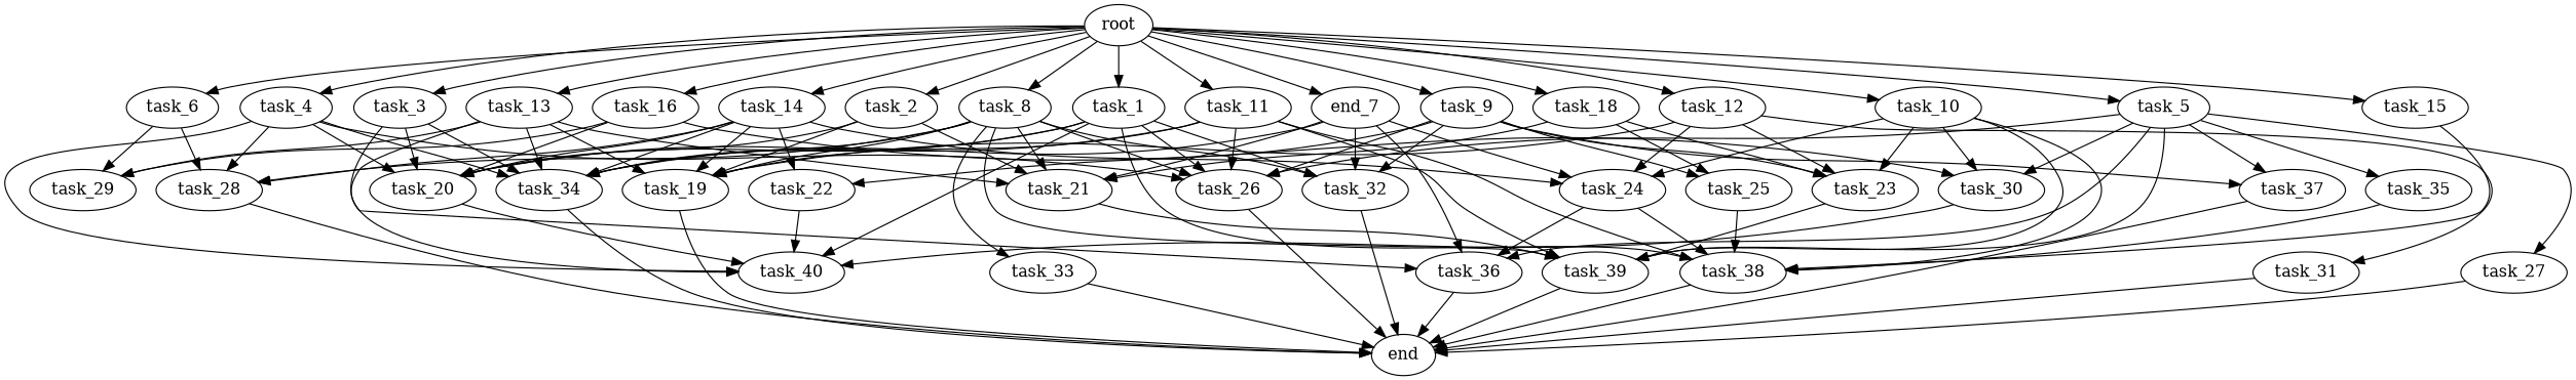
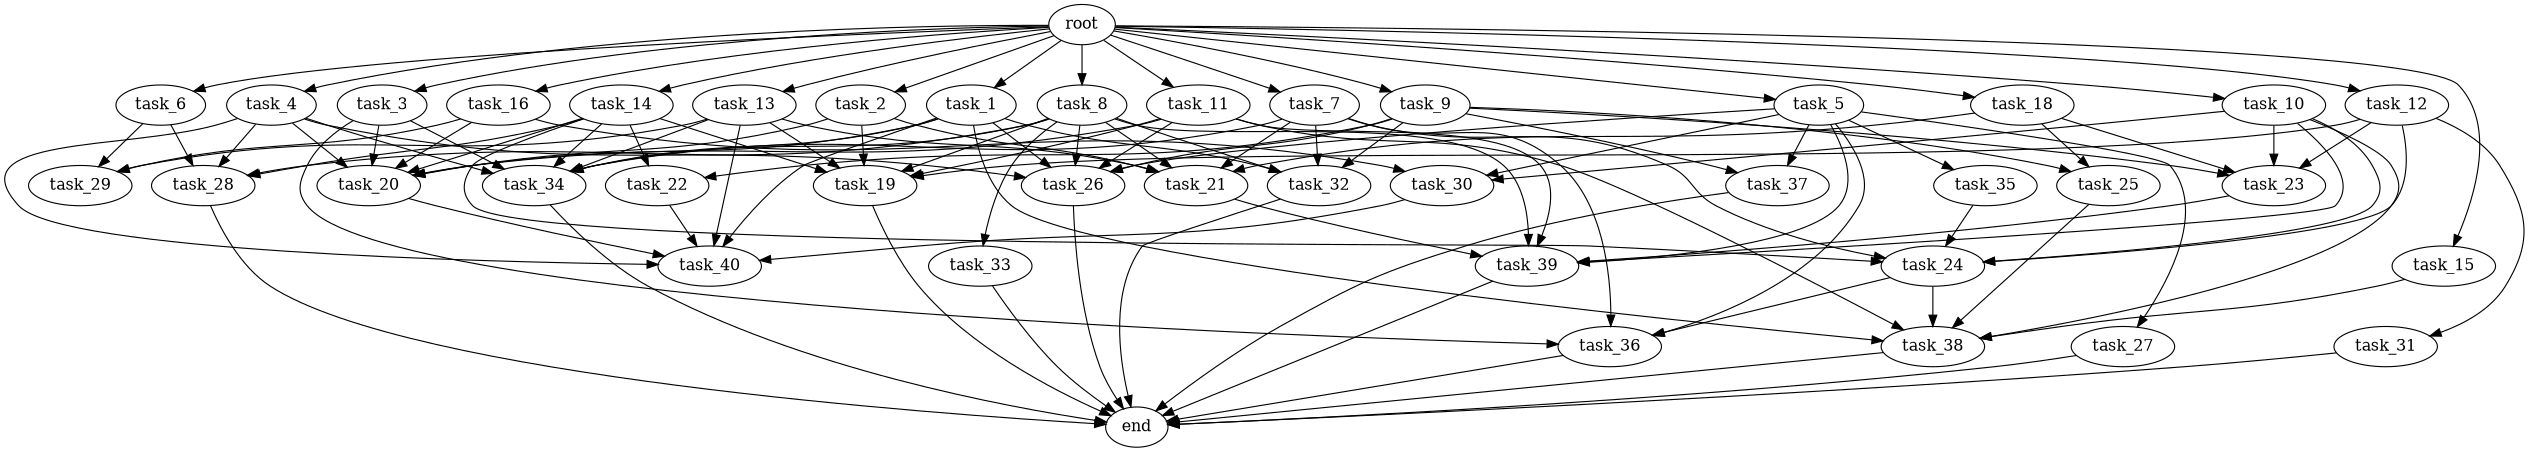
  digraph {
    root
    task_1
    task_2
    task_3
    task_4
    task_5
    task_6
-   task_7 [label=end_7]
+   task_7
    task_8
    task_9
    task_10
    task_11
    task_12
    task_13
    task_14
    task_15
    task_16
    task_18
    task_20
    task_26
    task_32
    task_34
    task_38
    task_40
    task_21
    task_19
    task_36
    task_28
    task_27
    task_30
    task_35
    task_37
    task_39
    task_29
    task_24
    task_33
    task_22
    task_23
    task_25
    task_31
    end
    root -> task_1
    root -> task_2
    root -> task_3
    root -> task_4
    root -> task_5
    root -> task_6
    root -> task_7
    root -> task_8
    root -> task_9
    root -> task_10
    root -> task_11
    root -> task_12
    root -> task_13
    root -> task_14
    root -> task_15
    root -> task_16
    root -> task_18
    task_1 -> task_20
    task_1 -> task_26
    task_1 -> task_32
    task_1 -> task_34
    task_1 -> task_38
    task_1 -> task_40
    task_2 -> task_20
    task_2 -> task_21
    task_2 -> task_19
    task_3 -> task_20
    task_3 -> task_34
    task_3 -> task_36
    task_4 -> task_20
    task_4 -> task_26
    task_4 -> task_34
    task_4 -> task_40
    task_4 -> task_28
    task_5 -> task_26
    task_5 -> task_36
    task_5 -> task_27
    task_5 -> task_30
    task_5 -> task_35
    task_5 -> task_37
    task_5 -> task_39
    task_6 -> task_28
    task_6 -> task_29
    task_7 -> task_32
    task_7 -> task_34
    task_7 -> task_21
    task_7 -> task_36
    task_7 -> task_24
    task_8 -> task_26
    task_8 -> task_32
    task_8 -> task_34
    task_8 -> task_21
    task_8 -> task_19
    task_8 -> task_28
    task_8 -> task_39
    task_8 -> task_33
    task_9 -> task_26
    task_9 -> task_32
    task_9 -> task_37
    task_9 -> task_22
    task_9 -> task_23
    task_9 -> task_25
    task_10 -> task_38
    task_10 -> task_30
    task_10 -> task_39
    task_10 -> task_24
    task_10 -> task_23
    task_11 -> task_20
    task_11 -> task_26
    task_11 -> task_38
    task_11 -> task_19
    task_11 -> task_39
    task_12 -> task_19
    task_12 -> task_24
    task_12 -> task_23
    task_12 -> task_31
    task_13 -> task_34
    task_13 -> task_40
    task_13 -> task_21
    task_13 -> task_19
    task_13 -> task_29
    task_14 -> task_20
    task_14 -> task_34
    task_14 -> task_19
    task_14 -> task_28
    task_14 -> task_24
    task_14 -> task_22
    task_15 -> task_38
    task_16 -> task_20
    task_16 -> task_30
    task_16 -> task_29
    task_18 -> task_21
    task_18 -> task_23
    task_18 -> task_25
    task_20 -> task_40
    task_26 -> end
    task_32 -> end
    task_34 -> end
    task_38 -> end
    task_21 -> task_39
    task_19 -> end
    task_36 -> end
    task_28 -> end
    task_27 -> end
    task_30 -> task_40
-   task_35 -> task_38
+   task_35 -> task_24
    task_37 -> end
    task_39 -> end
    task_24 -> task_38
    task_24 -> task_36
    task_33 -> end
    task_22 -> task_40
    task_23 -> task_39
    task_25 -> task_38
    task_31 -> end
  }
